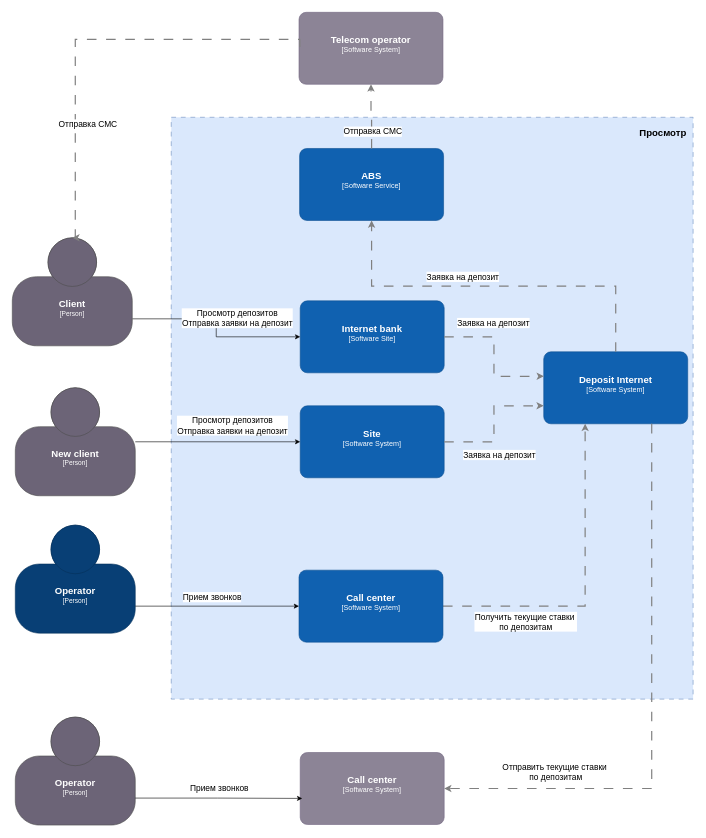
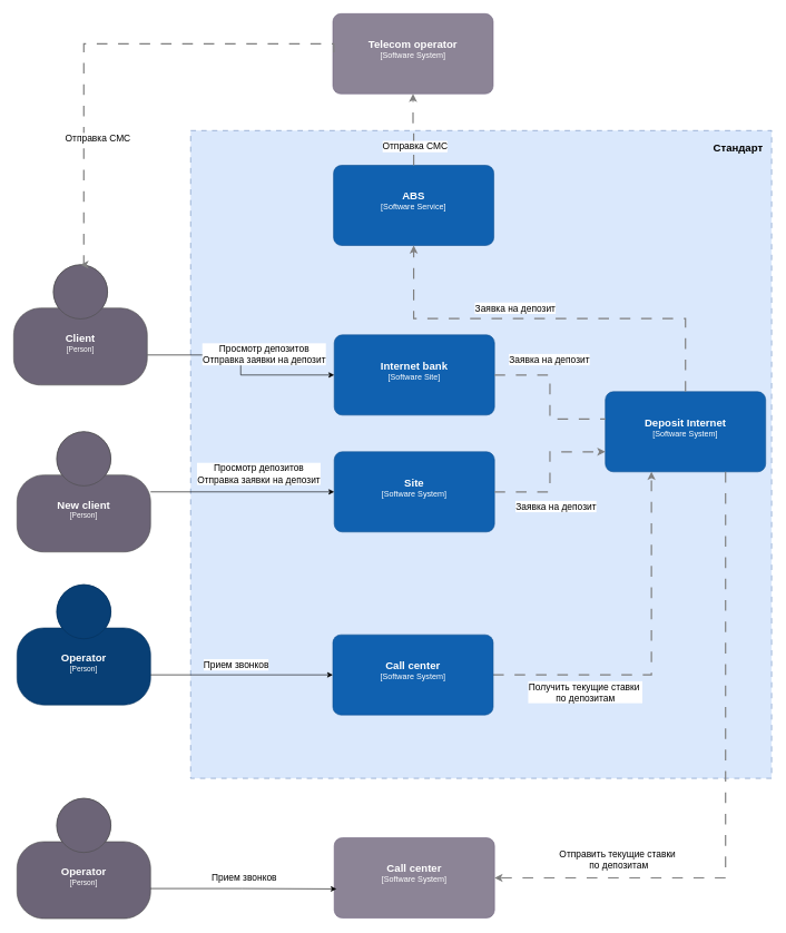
  <mxCell id="0" />
  <mxCell id="1" parent="0" />
  <mxCell id="2" value="" style="rounded=0;whiteSpace=wrap;html=1;fillColor=#dae8fc;strokeColor=#6c8ebf;fillStyle=solid;dashed=1;dashPattern=8 8;" parent="1" vertex="1"><mxGeometry x="285" y="195" width="870" height="970" as="geometry" /></mxCell>
  <mxCell id="3" value="&lt;font style=&quot;font-size: 16px&quot;&gt;&lt;b&gt;ABS&lt;/b&gt;&lt;/font&gt;&lt;div&gt;[Software Service]&lt;/div&gt;&lt;br&gt;&lt;div&gt;&lt;font style=&quot;font-size: 11px&quot;&gt;&lt;font color=&quot;#cccccc&quot;&gt;&lt;/font&gt;&lt;/div&gt;" style="rounded=1;whiteSpace=wrap;html=1;labelBackgroundColor=none;fillColor=#1061B0;fontColor=#ffffff;align=center;arcSize=10;strokeColor=#0D5091;metaEdit=1;resizable=0;points=[[0.25,0,0],[0.5,0,0],[0.75,0,0],[1,0.25,0],[1,0.5,0],[1,0.75,0],[0.75,1,0],[0.5,1,0],[0.25,1,0],[0,0.75,0],[0,0.5,0],[0,0.25,0]];" parent="1" vertex="1"><mxGeometry x="499" y="247" width="240" height="120" as="geometry" /></mxCell>
  <mxCell id="4" value="&lt;font style=&quot;font-size: 16px&quot;&gt;&lt;b&gt;Internet bank&lt;/b&gt;&lt;/font&gt;&lt;div&gt;[Software Site]&lt;/div&gt;&lt;br&gt;&lt;div&gt;&lt;font style=&quot;font-size: 11px&quot;&gt;&lt;font color=&quot;#cccccc&quot;&gt;&lt;/font&gt;&lt;/div&gt;" style="rounded=1;whiteSpace=wrap;html=1;labelBackgroundColor=none;fillColor=#1061B0;fontColor=#ffffff;align=center;arcSize=10;strokeColor=#0D5091;metaEdit=1;resizable=0;points=[[0.25,0,0],[0.5,0,0],[0.75,0,0],[1,0.25,0],[1,0.5,0],[1,0.75,0],[0.75,1,0],[0.5,1,0],[0.25,1,0],[0,0.75,0],[0,0.5,0],[0,0.25,0]];" parent="1" vertex="1"><mxGeometry x="500" y="501" width="240" height="120" as="geometry" /></mxCell>
  <mxCell id="5" value="&lt;font style=&quot;font-size: 16px&quot;&gt;&lt;b&gt;Deposit Internet&lt;/b&gt;&lt;/font&gt;&lt;div&gt;[Software System]&lt;/div&gt;&lt;br&gt;&lt;div&gt;&lt;font style=&quot;font-size: 11px&quot;&gt;&lt;font color=&quot;#cccccc&quot;&gt;&lt;/font&gt;&lt;/div&gt;" style="rounded=1;whiteSpace=wrap;html=1;labelBackgroundColor=none;fillColor=#1061B0;fontColor=#ffffff;align=center;arcSize=10;strokeColor=#0D5091;metaEdit=1;resizable=0;points=[[0.25,0,0],[0.5,0,0],[0.75,0,0],[1,0.25,0],[1,0.5,0],[1,0.75,0],[0.75,1,0],[0.5,1,0],[0.25,1,0],[0,0.75,0],[0,0.5,0],[0,0.25,0]];" parent="1" vertex="1"><mxGeometry x="906" y="586" width="240" height="120" as="geometry" /></mxCell>
  <mxCell id="6" style="edgeStyle=orthogonalEdgeStyle;rounded=0;orthogonalLoop=1;jettySize=auto;html=1;exitX=1;exitY=0.75;exitDx=0;exitDy=0;exitPerimeter=0;" parent="1" source="7" target="4" edge="1"><mxGeometry relative="1" as="geometry" /></mxCell>
  <mxCell id="7" value="&lt;font style=&quot;font-size: 16px&quot;&gt;&lt;b&gt;Client&lt;/b&gt;&lt;/font&gt;&lt;div&gt;[Person]&lt;/div&gt;&lt;br&gt;&lt;div&gt;&lt;font style=&quot;font-size: 11px&quot;&gt;&lt;font color=&quot;#cccccc&quot;&gt;&lt;/font&gt;&lt;/div&gt;" style="html=1;fontSize=11;dashed=0;whiteSpace=wrap;fillColor=#6C6477;strokeColor=#4D4D4D;fontColor=#ffffff;shape=mxgraph.c4.person2;align=center;metaEdit=1;points=[[0.5,0,0],[1,0.5,0],[1,0.75,0],[0.75,1,0],[0.5,1,0],[0.25,1,0],[0,0.75,0],[0,0.5,0]];resizable=0;" parent="1" vertex="1"><mxGeometry x="20" y="396" width="200" height="180" as="geometry" /></mxCell>
  <mxCell id="8" value="&lt;font style=&quot;font-size: 16px&quot;&gt;&lt;b&gt;Site&lt;/b&gt;&lt;/font&gt;&lt;div&gt;[Software System]&lt;/div&gt;&lt;br&gt;&lt;div&gt;&lt;font style=&quot;font-size: 11px&quot;&gt;&lt;font color=&quot;#cccccc&quot;&gt;&lt;/font&gt;&lt;/div&gt;" style="rounded=1;whiteSpace=wrap;html=1;labelBackgroundColor=none;fillColor=#1061B0;fontColor=#ffffff;align=center;arcSize=10;strokeColor=#0D5091;metaEdit=1;resizable=0;points=[[0.25,0,0],[0.5,0,0],[0.75,0,0],[1,0.25,0],[1,0.5,0],[1,0.75,0],[0.75,1,0],[0.5,1,0],[0.25,1,0],[0,0.75,0],[0,0.5,0],[0,0.25,0]];" parent="1" vertex="1"><mxGeometry x="500" y="676" width="240" height="120" as="geometry" /></mxCell>
  <mxCell id="9" value="&lt;font style=&quot;font-size: 16px&quot;&gt;&lt;b&gt;Telecom operator&lt;/b&gt;&lt;/font&gt;&lt;div&gt;[Software System]&lt;/div&gt;&lt;br&gt;&lt;div&gt;&lt;font style=&quot;font-size: 11px&quot;&gt;&lt;font color=&quot;#cccccc&quot;&gt;&lt;/font&gt;&lt;/div&gt;" style="rounded=1;whiteSpace=wrap;html=1;labelBackgroundColor=none;fillColor=#8C8496;fontColor=#ffffff;align=center;arcSize=10;strokeColor=#736782;metaEdit=1;resizable=0;points=[[0.25,0,0],[0.5,0,0],[0.75,0,0],[1,0.25,0],[1,0.5,0],[1,0.75,0],[0.75,1,0],[0.5,1,0],[0.25,1,0],[0,0.75,0],[0,0.5,0],[0,0.25,0]];" parent="1" vertex="1"><mxGeometry x="498" y="20" width="240" height="120" as="geometry" /></mxCell>
  <mxCell id="10" style="edgeStyle=orthogonalEdgeStyle;rounded=0;orthogonalLoop=1;jettySize=auto;html=1;strokeWidth=2;strokeColor=#808080;dashed=1;dashPattern=8 8;" parent="1" source="3" target="9" edge="1"><mxGeometry relative="1" as="geometry"><mxPoint x="935" y="356" as="targetPoint" /></mxGeometry></mxCell>
  <mxCell id="11" value="Отправка СМС" style="edgeLabel;html=1;align=center;verticalAlign=middle;resizable=0;points=[];fontSize=14;" parent="10" vertex="1" connectable="0"><mxGeometry x="-0.143" y="1" relative="1" as="geometry"><mxPoint x="2" y="17" as="offset" /></mxGeometry></mxCell>
  <mxCell id="12" value="Просмотр депозитов&lt;div&gt;Отправка заявки на депозит&lt;/div&gt;" style="edgeLabel;html=1;align=center;verticalAlign=middle;resizable=0;points=[];fontSize=14;" parent="1" vertex="1" connectable="0"><mxGeometry x="405.003" y="706" as="geometry"><mxPoint x="-19" y="2" as="offset" /></mxGeometry></mxCell>
- <mxCell id="13" value="Просмотр" style="text;html=1;align=center;verticalAlign=middle;whiteSpace=wrap;rounded=0;fontStyle=1;fontSize=16;" parent="1" vertex="1"><mxGeometry x="1075" y="205" width="60" height="30" as="geometry" /></mxCell>
+ <mxCell id="13" value="Стандарт" style="text;html=1;align=center;verticalAlign=middle;whiteSpace=wrap;rounded=0;fontStyle=1;fontSize=16;" parent="1" vertex="1"><mxGeometry x="1075" y="205" width="60" height="30" as="geometry" /></mxCell>
  <mxCell id="14" style="edgeStyle=orthogonalEdgeStyle;rounded=0;orthogonalLoop=1;jettySize=auto;html=1;exitX=0.006;exitY=0.483;exitDx=0;exitDy=0;exitPerimeter=0;entryX=0.5;entryY=0;entryDx=0;entryDy=0;entryPerimeter=0;strokeWidth=2;dashed=1;dashPattern=8 8;strokeColor=#808080;" parent="1" source="9" target="7" edge="1"><mxGeometry relative="1" as="geometry"><Array as="points"><mxPoint x="499" y="65" /><mxPoint x="125" y="65" /></Array></mxGeometry></mxCell>
  <mxCell id="15" value="Отправка СМС" style="edgeLabel;html=1;align=center;verticalAlign=middle;resizable=0;points=[];fontSize=14;" parent="14" vertex="1" connectable="0"><mxGeometry x="-0.111" y="-3" relative="1" as="geometry"><mxPoint x="-45" y="144" as="offset" /></mxGeometry></mxCell>
  <mxCell id="16" style="edgeStyle=orthogonalEdgeStyle;rounded=0;orthogonalLoop=1;jettySize=auto;html=1;" parent="1" source="17" target="8" edge="1"><mxGeometry relative="1" as="geometry" /></mxCell>
  <mxCell id="17" value="&lt;font style=&quot;font-size: 16px&quot;&gt;&lt;b&gt;New client&lt;/b&gt;&lt;/font&gt;&lt;div&gt;[Person]&lt;/div&gt;&lt;br&gt;&lt;div&gt;&lt;font style=&quot;font-size: 11px&quot;&gt;&lt;font color=&quot;#cccccc&quot;&gt;&lt;/font&gt;&lt;/div&gt;" style="html=1;fontSize=11;dashed=0;whiteSpace=wrap;fillColor=#6C6477;strokeColor=#4D4D4D;fontColor=#ffffff;shape=mxgraph.c4.person2;align=center;metaEdit=1;points=[[0.5,0,0],[1,0.5,0],[1,0.75,0],[0.75,1,0],[0.5,1,0],[0.25,1,0],[0,0.75,0],[0,0.5,0]];resizable=0;" parent="1" vertex="1"><mxGeometry x="25" y="646" width="200" height="180" as="geometry" /></mxCell>
  <mxCell id="18" value="Просмотр депозитов&lt;div&gt;Отправка заявки на депозит&lt;/div&gt;" style="edgeLabel;html=1;align=center;verticalAlign=middle;resizable=0;points=[];fontSize=14;" parent="1" vertex="1" connectable="0"><mxGeometry x="405.003" y="535" as="geometry"><mxPoint x="-11" y="-6" as="offset" /></mxGeometry></mxCell>
  <mxCell id="19" style="edgeStyle=orthogonalEdgeStyle;rounded=0;orthogonalLoop=1;jettySize=auto;html=1;exitX=1;exitY=0.5;exitDx=0;exitDy=0;exitPerimeter=0;entryX=0;entryY=0.75;entryDx=0;entryDy=0;entryPerimeter=0;strokeWidth=2;dashed=1;dashPattern=8 8;strokeColor=#808080;" parent="1" source="8" target="5" edge="1"><mxGeometry relative="1" as="geometry" /></mxCell>
- <mxCell id="20" style="edgeStyle=orthogonalEdgeStyle;rounded=0;orthogonalLoop=1;jettySize=auto;html=1;exitX=1;exitY=0.5;exitDx=0;exitDy=0;exitPerimeter=0;entryX=0.001;entryY=0.34;entryDx=0;entryDy=0;entryPerimeter=0;strokeWidth=2;strokeColor=#808080;dashed=1;dashPattern=8 8;" parent="1" source="4" target="5" edge="1"><mxGeometry relative="1" as="geometry" /></mxCell>
+ <mxCell id="20" style="edgeStyle=orthogonalEdgeStyle;rounded=0;orthogonalLoop=1;jettySize=auto;html=1;exitX=1;exitY=0.5;exitDx=0;exitDy=0;exitPerimeter=0;entryX=0.001;entryY=0.34;entryDx=0;entryDy=0;entryPerimeter=0;strokeWidth=2;strokeColor=#808080;dashed=1;dashPattern=8 8;endArrow=none;" parent="1" source="4" target="5" edge="1"><mxGeometry relative="1" as="geometry" /></mxCell>
  <mxCell id="21" style="edgeStyle=orthogonalEdgeStyle;rounded=0;orthogonalLoop=1;jettySize=auto;html=1;exitX=0.5;exitY=0;exitDx=0;exitDy=0;exitPerimeter=0;entryX=0.5;entryY=1;entryDx=0;entryDy=0;entryPerimeter=0;dashed=1;dashPattern=8 8;strokeColor=#808080;strokeWidth=2;" parent="1" source="5" target="3" edge="1"><mxGeometry relative="1" as="geometry" /></mxCell>
  <mxCell id="22" value="Заявка на депозит" style="edgeLabel;html=1;align=center;verticalAlign=middle;resizable=0;points=[];fontSize=14;" parent="1" vertex="1" connectable="0"><mxGeometry x="805" y="545.003" as="geometry"><mxPoint x="16" y="-8" as="offset" /></mxGeometry></mxCell>
  <mxCell id="23" value="Заявка на депозит" style="edgeLabel;html=1;align=center;verticalAlign=middle;resizable=0;points=[];fontSize=14;" parent="1" vertex="1" connectable="0"><mxGeometry x="765" y="586.003" as="geometry"><mxPoint x="5" y="-126" as="offset" /></mxGeometry></mxCell>
  <mxCell id="24" value="Заявка на депозит" style="edgeLabel;html=1;align=center;verticalAlign=middle;resizable=0;points=[];fontSize=14;" parent="1" vertex="1" connectable="0"><mxGeometry x="815" y="765.003" as="geometry"><mxPoint x="16" y="-8" as="offset" /></mxGeometry></mxCell>
  <mxCell id="25" value="&lt;font style=&quot;font-size: 16px&quot;&gt;&lt;b&gt;Operator&lt;/b&gt;&lt;/font&gt;&lt;div&gt;[Person]&lt;/div&gt;&lt;br&gt;&lt;div&gt;&lt;font style=&quot;font-size: 11px&quot;&gt;&lt;font color=&quot;#cccccc&quot;&gt;&lt;/font&gt;&lt;/div&gt;" style="html=1;fontSize=11;dashed=0;whiteSpace=wrap;fillColor=#083F75;strokeColor=#06315C;fontColor=#ffffff;shape=mxgraph.c4.person2;align=center;metaEdit=1;points=[[0.5,0,0],[1,0.5,0],[1,0.75,0],[0.75,1,0],[0.5,1,0],[0.25,1,0],[0,0.75,0],[0,0.5,0]];resizable=0;" vertex="1" parent="1"><mxGeometry x="25" y="875" width="200" height="180" as="geometry" /></mxCell>
  <mxCell id="26" value="Прием звонков" style="edgeLabel;html=1;align=center;verticalAlign=middle;resizable=0;points=[];fontSize=14;" vertex="1" connectable="0" parent="1"><mxGeometry x="355.003" y="1045" as="geometry"><mxPoint x="-3" y="-51" as="offset" /></mxGeometry></mxCell>
  <mxCell id="27" style="edgeStyle=orthogonalEdgeStyle;rounded=0;orthogonalLoop=1;jettySize=auto;html=1;exitX=1;exitY=0.5;exitDx=0;exitDy=0;exitPerimeter=0;dashed=1;dashPattern=8 8;strokeColor=#808080;strokeWidth=2;" edge="1" parent="1" source="29" target="5"><mxGeometry relative="1" as="geometry"><Array as="points"><mxPoint x="975" y="1010" /></Array></mxGeometry></mxCell>
  <mxCell id="28" value="Получить текущие ставки&amp;nbsp;&lt;div&gt;по депозитам&lt;/div&gt;" style="edgeLabel;html=1;align=center;verticalAlign=middle;resizable=0;points=[];fontSize=14;" vertex="1" connectable="0" parent="27"><mxGeometry x="-0.349" y="2" relative="1" as="geometry"><mxPoint x="-39" y="27" as="offset" /></mxGeometry></mxCell>
  <mxCell id="29" value="&lt;font style=&quot;font-size: 16px&quot;&gt;&lt;b&gt;Call center &lt;/b&gt;&lt;/font&gt;&lt;div&gt;[Software System]&lt;/div&gt;&lt;br&gt;&lt;div&gt;&lt;font style=&quot;font-size: 11px&quot;&gt;&lt;font color=&quot;#cccccc&quot;&gt;&lt;/font&gt;&lt;/div&gt;" style="rounded=1;whiteSpace=wrap;html=1;labelBackgroundColor=none;fillColor=#1061B0;fontColor=#ffffff;align=center;arcSize=10;strokeColor=#0D5091;metaEdit=1;resizable=0;points=[[0.25,0,0],[0.5,0,0],[0.75,0,0],[1,0.25,0],[1,0.5,0],[1,0.75,0],[0.75,1,0],[0.5,1,0],[0.25,1,0],[0,0.75,0],[0,0.5,0],[0,0.25,0]];" vertex="1" parent="1"><mxGeometry x="498" y="950" width="240" height="120" as="geometry" /></mxCell>
  <mxCell id="30" style="edgeStyle=orthogonalEdgeStyle;rounded=0;orthogonalLoop=1;jettySize=auto;html=1;exitX=1;exitY=0.75;exitDx=0;exitDy=0;exitPerimeter=0;entryX=0;entryY=0.5;entryDx=0;entryDy=0;entryPerimeter=0;" edge="1" parent="1" source="25" target="29"><mxGeometry relative="1" as="geometry" /></mxCell>
  <mxCell id="31" value="&lt;font style=&quot;font-size: 16px&quot;&gt;&lt;b&gt;Call center&lt;/b&gt;&lt;/font&gt;&lt;div&gt;[Software System]&lt;/div&gt;&lt;br&gt;&lt;div&gt;&lt;font style=&quot;font-size: 11px&quot;&gt;&lt;font color=&quot;#cccccc&quot;&gt;&lt;/font&gt;&lt;/div&gt;" style="rounded=1;whiteSpace=wrap;html=1;labelBackgroundColor=none;fillColor=#8C8496;fontColor=#ffffff;align=center;arcSize=10;strokeColor=#736782;metaEdit=1;resizable=0;points=[[0.25,0,0],[0.5,0,0],[0.75,0,0],[1,0.25,0],[1,0.5,0],[1,0.75,0],[0.75,1,0],[0.5,1,0],[0.25,1,0],[0,0.75,0],[0,0.5,0],[0,0.25,0]];" vertex="1" parent="1"><mxGeometry x="500" y="1254" width="240" height="120" as="geometry" /></mxCell>
  <mxCell id="32" value="&lt;font style=&quot;font-size: 16px&quot;&gt;&lt;b&gt;Operator&lt;/b&gt;&lt;/font&gt;&lt;div&gt;[Person]&lt;/div&gt;&lt;br&gt;&lt;div&gt;&lt;font style=&quot;font-size: 11px&quot;&gt;&lt;font color=&quot;#cccccc&quot;&gt;&lt;/font&gt;&lt;/div&gt;" style="html=1;fontSize=11;dashed=0;whiteSpace=wrap;fillColor=#6C6477;strokeColor=#4D4D4D;fontColor=#ffffff;shape=mxgraph.c4.person2;align=center;metaEdit=1;points=[[0.5,0,0],[1,0.5,0],[1,0.75,0],[0.75,1,0],[0.5,1,0],[0.25,1,0],[0,0.75,0],[0,0.5,0]];resizable=0;" vertex="1" parent="1"><mxGeometry x="25" y="1195" width="200" height="180" as="geometry" /></mxCell>
  <mxCell id="33" style="edgeStyle=orthogonalEdgeStyle;rounded=0;orthogonalLoop=1;jettySize=auto;html=1;exitX=1;exitY=0.75;exitDx=0;exitDy=0;exitPerimeter=0;entryX=0.014;entryY=0.638;entryDx=0;entryDy=0;entryPerimeter=0;" edge="1" parent="1" source="32" target="31"><mxGeometry relative="1" as="geometry" /></mxCell>
  <mxCell id="34" value="Прием звонков" style="edgeLabel;html=1;align=center;verticalAlign=middle;resizable=0;points=[];fontSize=14;" vertex="1" connectable="0" parent="1"><mxGeometry x="415.003" y="1135" as="geometry"><mxPoint x="-51" y="178" as="offset" /></mxGeometry></mxCell>
  <mxCell id="35" style="edgeStyle=orthogonalEdgeStyle;rounded=0;orthogonalLoop=1;jettySize=auto;html=1;exitX=0.75;exitY=1;exitDx=0;exitDy=0;exitPerimeter=0;entryX=1;entryY=0.5;entryDx=0;entryDy=0;entryPerimeter=0;dashed=1;dashPattern=8 8;strokeColor=#808080;strokeWidth=2;" edge="1" parent="1" source="5" target="31"><mxGeometry relative="1" as="geometry" /></mxCell>
  <mxCell id="36" value="Отправить текущие ставки&amp;nbsp;&lt;div&gt;по депозитам&lt;/div&gt;" style="edgeLabel;html=1;align=center;verticalAlign=middle;resizable=0;points=[];fontSize=14;" vertex="1" connectable="0" parent="1"><mxGeometry x="925.001" y="1285.004" as="geometry" /></mxCell>
